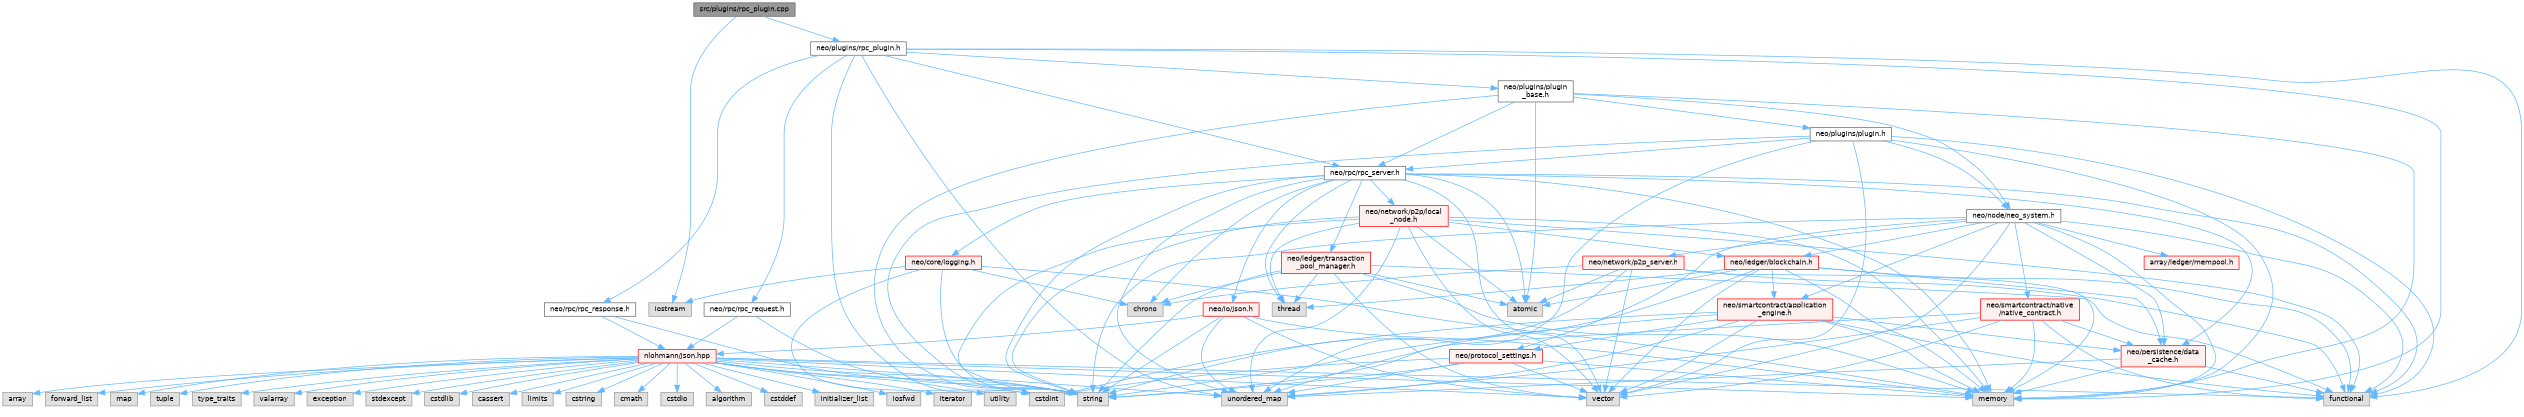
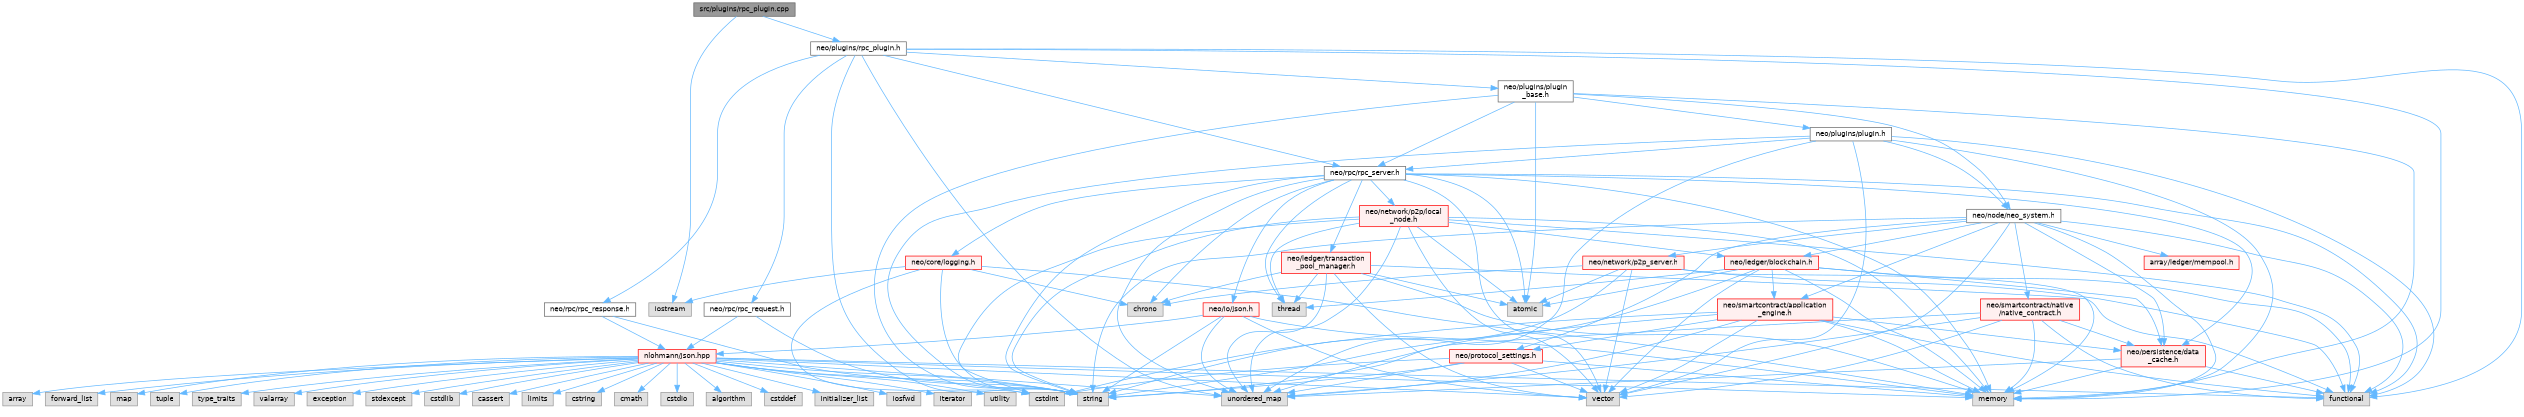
  digraph {
    node [color=grey60 fillcolor="#E0E0E0" fontname=Helvetica fontsize=10 shape=box style=filled]
    edge [color=steelblue1 fontname=Helvetica fontsize=10 labelfontname=Helvetica labelfontsize=10 style=solid]
    n1 [color=gray40 fillcolor=grey60 fontcolor=black height=0.2 label="src/plugins/rpc_plugin.cpp" width=0.4]
    n2 [color=grey40 fillcolor=white height=0.2 label="neo/plugins/rpc_plugin.h" width=0.4]
    n3 [height=0.2 label=iostream width=0.4]
    n4 [color=grey40 fillcolor=white height=0.2 label="neo/plugins/plugin\l_base.h" width=0.4]
    n5 [height=0.2 label=functional width=0.4]
    n6 [height=0.2 label=memory width=0.4]
    n7 [height=0.2 label=unordered_map width=0.4]
    n8 [height=0.2 label=string width=0.4]
    n9 [color=grey40 fillcolor=white height=0.2 label="neo/rpc/rpc_server.h" width=0.4]
    n10 [color=grey40 fillcolor=white height=0.2 label="neo/rpc/rpc_request.h" width=0.4]
    n11 [color=grey40 fillcolor=white height=0.2 label="neo/rpc/rpc_response.h" width=0.4]
    n12 [color=grey40 fillcolor=white height=0.2 label="neo/node/neo_system.h" width=0.4]
    n13 [height=0.2 label=atomic width=0.4]
    n14 [color=grey40 fillcolor=white height=0.2 label="neo/plugins/plugin.h" width=0.4]
    n15 [color=red fillcolor="#FFF0F0" height=0.2 label="neo/persistence/data\l_cache.h" width=0.4]
    n16 [height=0.2 label=vector width=0.4]
    n17 [height=0.2 label=thread width=0.4]
    n18 [height=0.2 label=chrono width=0.4]
    n19 [color=red fillcolor="#FFF0F0" height=0.2 label="neo/core/logging.h" width=0.4]
    n20 [color=red fillcolor="#FFF0F0" height=0.2 label="neo/io/json.h" width=0.4]
    n21 [color=red fillcolor="#FFF0F0" height=0.2 label="neo/ledger/transaction\l_pool_manager.h" width=0.4]
    n22 [color=red fillcolor="#FFF0F0" height=0.2 label="neo/network/p2p/local\l_node.h" width=0.4]
    n23 [color=red fillcolor="#FFF0F0" height=0.2 label="nlohmann/json.hpp" width=0.4]
    n24 [color=red fillcolor="#FFF0F0" height=0.2 label="neo/ledger/blockchain.h" width=0.4]
    n25 [color=red fillcolor="#FFF0F0" height=0.2 label="neo/smartcontract/application\l_engine.h" width=0.4]
    n26 [color=red fillcolor="#FFF0F0" height=0.2 label="neo/protocol_settings.h" width=0.4]
    n27 [color=red fillcolor="#FFF0F0" height=0.2 label="array/ledger/mempool.h" width=0.4]
    n28 [color=red fillcolor="#FFF0F0" height=0.2 label="neo/network/p2p_server.h" width=0.4]
    n29 [color=red fillcolor="#FFF0F0" height=0.2 label="neo/smartcontract/native\l/native_contract.h" width=0.4]
    n30 [height=0.2 label=cstdint width=0.4]
    n31 [height=0.2 label=algorithm width=0.4]
    n32 [height=0.2 label=cstddef width=0.4]
    n33 [height=0.2 label=initializer_list width=0.4]
    n34 [height=0.2 label=iosfwd width=0.4]
    n35 [height=0.2 label=iterator width=0.4]
    n36 [height=0.2 label=utility width=0.4]
    n37 [height=0.2 label=array width=0.4]
    n38 [height=0.2 label=forward_list width=0.4]
    n39 [height=0.2 label=map width=0.4]
    n40 [height=0.2 label=tuple width=0.4]
    n41 [height=0.2 label=type_traits width=0.4]
    n42 [height=0.2 label=valarray width=0.4]
    n43 [height=0.2 label=exception width=0.4]
    n44 [height=0.2 label=stdexcept width=0.4]
    n45 [height=0.2 label=cstdlib width=0.4]
    n46 [height=0.2 label=cassert width=0.4]
    n47 [height=0.2 label=limits width=0.4]
    n48 [height=0.2 label=cstring width=0.4]
    n49 [height=0.2 label=cmath width=0.4]
    n50 [height=0.2 label=cstdio width=0.4]
    n1 -> n2
    n1 -> n3
    n2 -> n4
    n2 -> n5
    n2 -> n6
    n2 -> n7
    n2 -> n8
    n2 -> n9
    n2 -> n10
    n2 -> n11
    n4 -> n6
    n4 -> n8
    n4 -> n9
    n4 -> n12
    n4 -> n13
    n4 -> n14
    n9 -> n5
    n9 -> n6
    n9 -> n7
    n9 -> n8
    n9 -> n13
    n9 -> n15
    n9 -> n16
    n9 -> n17
    n9 -> n18
    n9 -> n19
    n9 -> n20
    n9 -> n21
    n9 -> n22
    n10 -> n8
    n10 -> n23
    n11 -> n8
    n11 -> n23
    n12 -> n5
    n12 -> n6
    n12 -> n8
    n12 -> n15
    n12 -> n16
    n12 -> n24
    n12 -> n25
    n12 -> n26
    n12 -> n27
    n12 -> n28
    n12 -> n29
    n14 -> n5
    n14 -> n6
    n14 -> n7
    n14 -> n8
    n14 -> n9
    n14 -> n12
    n14 -> n16
    n15 -> n5
    n15 -> n6
    n15 -> n7
    n19 -> n3
    n19 -> n6
    n19 -> n8
    n19 -> n18
    n19 -> n30
    n20 -> n6
    n20 -> n7
    n20 -> n8
    n20 -> n16
    n20 -> n23
    n21 -> n5
    n21 -> n6
-   n21 -> n8
+   n21 -> n7
    n21 -> n13
    n21 -> n16
    n21 -> n17
    n21 -> n18
    n22 -> n5
    n22 -> n6
    n22 -> n7
    n22 -> n8
    n22 -> n13
    n22 -> n16
    n22 -> n17
    n22 -> n24
    n22 -> n30
    n23 -> n5
    n23 -> n6
    n23 -> n7
    n23 -> n8
    n23 -> n16
    n23 -> n30
    n23 -> n31
    n23 -> n32
    n23 -> n33
    n23 -> n34
    n23 -> n35
    n23 -> n36
    n23 -> n37
    n23 -> n38
    n23 -> n39
    n23 -> n40
    n23 -> n41
    n23 -> n42
    n23 -> n43
    n23 -> n44
    n23 -> n45
    n23 -> n46
    n23 -> n47
    n23 -> n48
    n23 -> n49
    n23 -> n50
    n24 -> n5
    n24 -> n6
    n24 -> n7
    n24 -> n13
    n24 -> n15
    n24 -> n16
    n24 -> n17
    n24 -> n25
    n25 -> n5
    n25 -> n6
    n25 -> n7
    n25 -> n8
    n25 -> n15
    n25 -> n16
    n25 -> n26
    n25 -> n30
    n26 -> n6
    n26 -> n7
    n26 -> n8
    n26 -> n16
    n26 -> n30
    n28 -> n5
    n28 -> n6
    n28 -> n8
    n28 -> n13
    n28 -> n16
    n28 -> n18
    n29 -> n5
    n29 -> n6
    n29 -> n7
    n29 -> n8
    n29 -> n15
    n29 -> n16
  }
